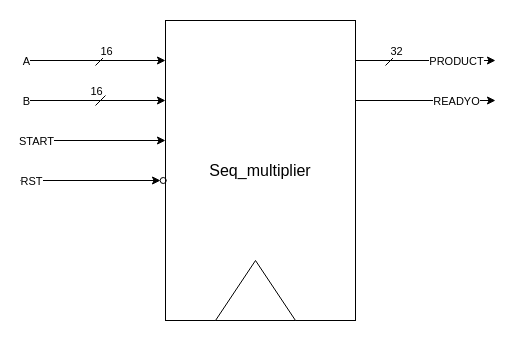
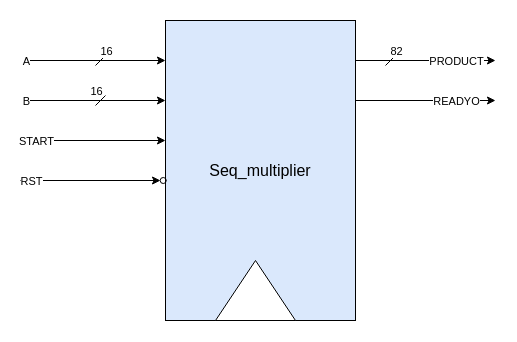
  <mxCell id="0" />
  <mxCell id="1" parent="0" />
  <mxCell id="2" style="edgeStyle=orthogonalEdgeStyle;rounded=0;orthogonalLoop=1;jettySize=auto;html=1;exitX=0;exitY=0.5;exitDx=0;exitDy=0;endArrow=oval;endFill=0;" edge="1" parent="1" source="3"><mxGeometry relative="1" as="geometry"><mxPoint x="165" y="170" as="targetPoint" /></mxGeometry></mxCell>
- <mxCell id="3" value="&lt;font style=&quot;font-size: 16px;&quot;&gt;Seq_multiplier&lt;/font&gt;" style="rounded=0;whiteSpace=wrap;html=1;" vertex="1" parent="1"><mxGeometry x="165" y="20" width="190" height="300" as="geometry" /></mxCell>
+ <mxCell id="3" value="&lt;font style=&quot;font-size: 16px;&quot;&gt;Seq_multiplier&lt;/font&gt;" style="rounded=0;whiteSpace=wrap;html=1;fillColor=#dae8fc;" vertex="1" parent="1"><mxGeometry x="165" y="20" width="190" height="300" as="geometry" /></mxCell>
  <mxCell id="4" value="" style="endArrow=classic;html=1;rounded=0;" edge="1" parent="1"><mxGeometry relative="1" as="geometry"><mxPoint x="25" y="60" as="sourcePoint" /><mxPoint x="165" y="60" as="targetPoint" /></mxGeometry></mxCell>
  <mxCell id="5" value="A" style="edgeLabel;resizable=0;html=1;;align=center;verticalAlign=middle;" connectable="0" vertex="1" parent="4"><mxGeometry relative="1" as="geometry"><mxPoint x="-70" as="offset" /></mxGeometry></mxCell>
  <mxCell id="6" value="" style="endArrow=classic;html=1;rounded=0;" edge="1" parent="1"><mxGeometry relative="1" as="geometry"><mxPoint x="25" y="100" as="sourcePoint" /><mxPoint x="165" y="100" as="targetPoint" /></mxGeometry></mxCell>
  <mxCell id="7" value="B" style="edgeLabel;resizable=0;html=1;;align=center;verticalAlign=middle;" connectable="0" vertex="1" parent="6"><mxGeometry relative="1" as="geometry"><mxPoint x="-70" as="offset" /></mxGeometry></mxCell>
  <mxCell id="8" value="" style="endArrow=classic;html=1;rounded=0;" edge="1" parent="1"><mxGeometry relative="1" as="geometry"><mxPoint x="25" y="140" as="sourcePoint" /><mxPoint x="165" y="140" as="targetPoint" /></mxGeometry></mxCell>
  <mxCell id="9" value="START" style="edgeLabel;resizable=0;html=1;;align=center;verticalAlign=middle;" connectable="0" vertex="1" parent="8"><mxGeometry relative="1" as="geometry"><mxPoint x="-60" as="offset" /></mxGeometry></mxCell>
  <mxCell id="10" value="" style="endArrow=classic;html=1;rounded=0;" edge="1" parent="1"><mxGeometry relative="1" as="geometry"><mxPoint x="355" y="60" as="sourcePoint" /><mxPoint x="495" y="60" as="targetPoint" /></mxGeometry></mxCell>
  <mxCell id="11" value="PRODUCT" style="edgeLabel;resizable=0;html=1;;align=center;verticalAlign=middle;" connectable="0" vertex="1" parent="10"><mxGeometry relative="1" as="geometry"><mxPoint x="30" as="offset" /></mxGeometry></mxCell>
  <mxCell id="12" value="" style="endArrow=classic;html=1;rounded=0;" edge="1" parent="1"><mxGeometry relative="1" as="geometry"><mxPoint x="355" y="100" as="sourcePoint" /><mxPoint x="495" y="100" as="targetPoint" /></mxGeometry></mxCell>
  <mxCell id="13" value="READYO" style="edgeLabel;resizable=0;html=1;;align=center;verticalAlign=middle;" connectable="0" vertex="1" parent="12"><mxGeometry relative="1" as="geometry"><mxPoint x="30" as="offset" /></mxGeometry></mxCell>
  <mxCell id="14" value="" style="endArrow=none;html=1;rounded=0;" edge="1" parent="1"><mxGeometry width="50" height="50" relative="1" as="geometry"><mxPoint x="95" y="65" as="sourcePoint" /><mxPoint x="105" y="55" as="targetPoint" /></mxGeometry></mxCell>
  <mxCell id="15" value="" style="endArrow=none;html=1;rounded=0;" edge="1" parent="1"><mxGeometry width="50" height="50" relative="1" as="geometry"><mxPoint x="95" y="105" as="sourcePoint" /><mxPoint x="105" y="95" as="targetPoint" /></mxGeometry></mxCell>
  <mxCell id="16" value="" style="endArrow=none;html=1;rounded=0;" edge="1" parent="1"><mxGeometry width="50" height="50" relative="1" as="geometry"><mxPoint x="385" y="65" as="sourcePoint" /><mxPoint x="395" y="55" as="targetPoint" /></mxGeometry></mxCell>
- <mxCell id="17" value="32" style="edgeLabel;resizable=0;html=1;;align=center;verticalAlign=middle;" connectable="0" vertex="1" parent="1"><mxGeometry x="395" y="50" as="geometry" /></mxCell>
+ <mxCell id="17" value="82" style="edgeLabel;resizable=0;html=1;;align=center;verticalAlign=middle;" connectable="0" vertex="1" parent="1"><mxGeometry x="395" y="50" as="geometry" /></mxCell>
  <mxCell id="18" value="16" style="edgeLabel;resizable=0;html=1;;align=center;verticalAlign=middle;" connectable="0" vertex="1" parent="1"><mxGeometry x="105" y="50" as="geometry" /></mxCell>
  <mxCell id="19" value="16" style="edgeLabel;resizable=0;html=1;;align=center;verticalAlign=middle;" connectable="0" vertex="1" parent="1"><mxGeometry x="95" y="90" as="geometry" /></mxCell>
  <mxCell id="20" value="" style="triangle;whiteSpace=wrap;html=1;direction=north;" vertex="1" parent="1"><mxGeometry x="215" y="260" width="80" height="60" as="geometry" /></mxCell>
  <mxCell id="21" value="" style="endArrow=classic;html=1;rounded=0;" edge="1" parent="1"><mxGeometry relative="1" as="geometry"><mxPoint x="20" y="180" as="sourcePoint" /><mxPoint x="160" y="180" as="targetPoint" /></mxGeometry></mxCell>
  <mxCell id="22" value="RST" style="edgeLabel;resizable=0;html=1;;align=center;verticalAlign=middle;" connectable="0" vertex="1" parent="21"><mxGeometry relative="1" as="geometry"><mxPoint x="-60" as="offset" /></mxGeometry></mxCell>
  <mxCell id="23" style="edgeStyle=orthogonalEdgeStyle;rounded=0;orthogonalLoop=1;jettySize=auto;html=1;exitX=0;exitY=0.5;exitDx=0;exitDy=0;entryX=-0.012;entryY=0.5;entryDx=0;entryDy=0;entryPerimeter=0;endArrow=oval;endFill=0;" edge="1" parent="1"><mxGeometry relative="1" as="geometry"><mxPoint x="165" y="180" as="sourcePoint" /><mxPoint x="162.72" y="180" as="targetPoint" /></mxGeometry></mxCell>
